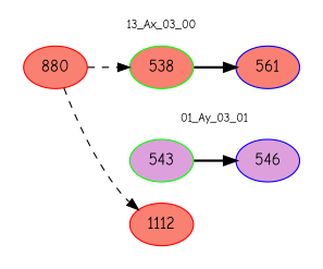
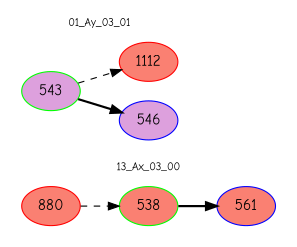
  digraph {
    fontname="Comic Neue"
    rankdir=LR
    node [color=green fillcolor=salmon fontname="Comic Neue" style=filled]
    edge [color=black fontname="Comic Neue" style=bold]
    n1 [label=538]
    n2 [color=blue label=561]
    n3 [color=red label=880]
    n4 [fillcolor=plum label=543]
    n5 [color=blue fillcolor=plum label=546]
    n6 [color=red label=1112]
    subgraph cluster_1 {
      color=white
      fontsize=10
      label="13_Ax_03_00"
      n1
      n2
      n3
    }
    subgraph cluster_2 {
      color=white
      fontsize=10
      label="01_Ay_03_01"
      n4
      n5
      n6
    }
    n1 -> n2
    n3 -> n1 [style=dashed]
    n4 -> n5
-   n3 -> n6 [style=dashed]
+   n4 -> n6 [style=dashed]
  }
